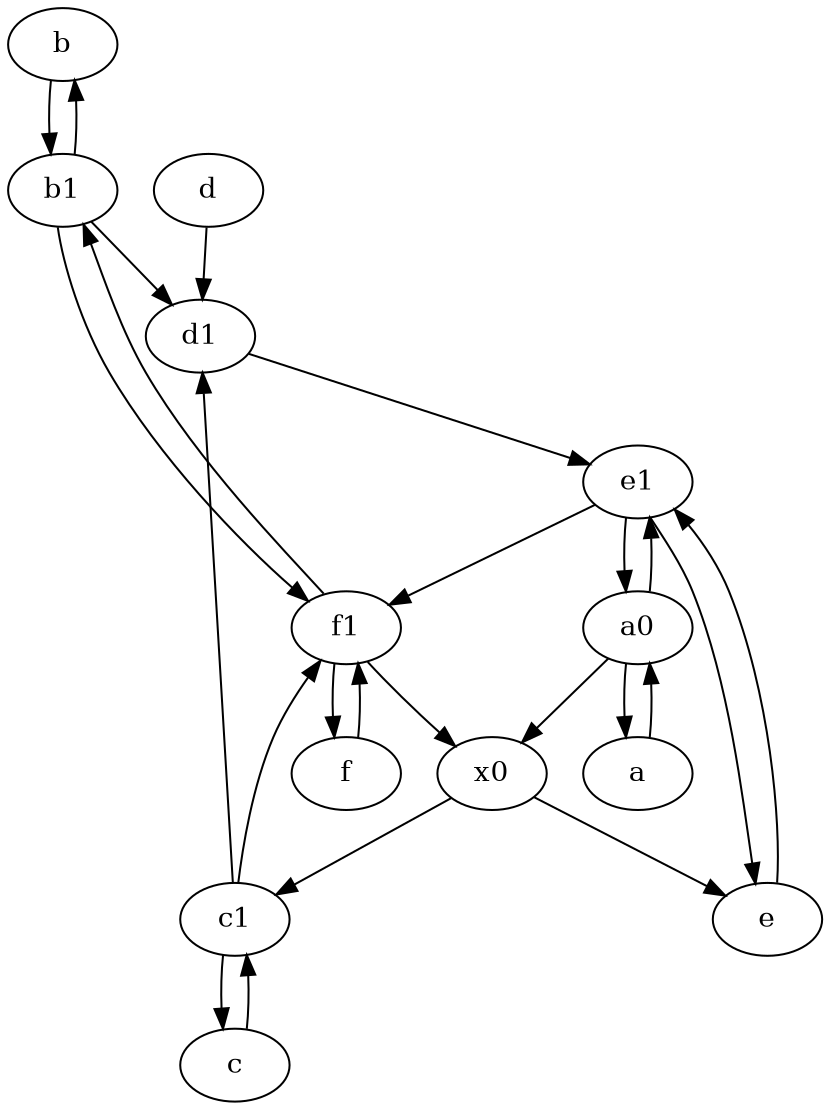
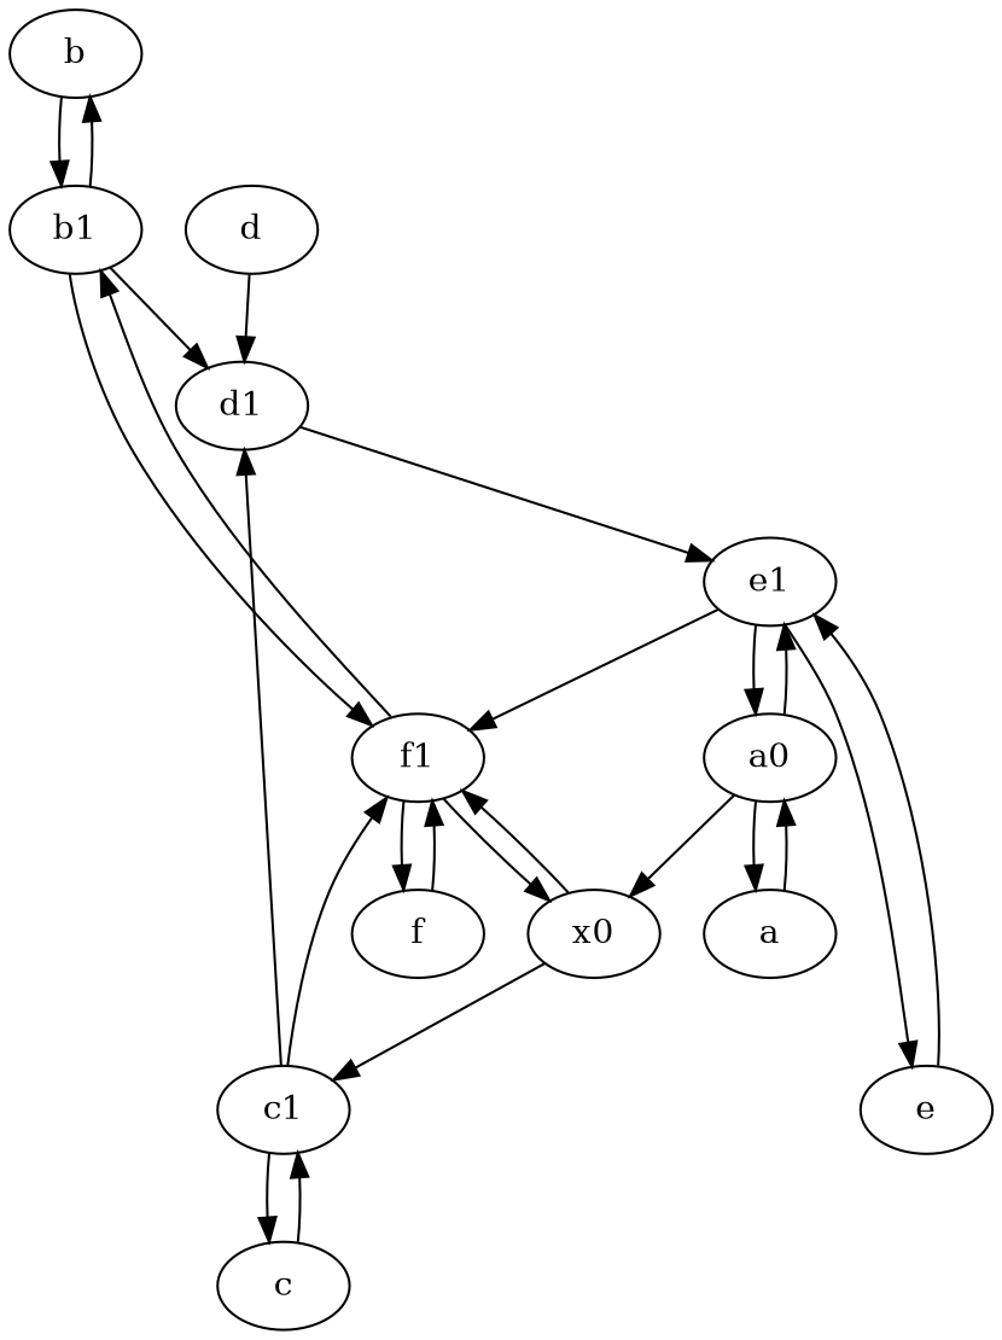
  digraph {
    b
    b1
    f1
    d1
    c1
    c
    x0
    f
    e1
    n10 [label=a0]
    a
    e
    d
    b -> b1
    b1 -> b
    b1 -> f1
    b1 -> d1
    f1 -> b1
    f1 -> x0
    f1 -> f
    d1 -> e1
    c1 -> f1
    c1 -> d1
    c1 -> c
    c -> c1
-   x0 -> e
+   x0 -> f1
    x0 -> c1
    f -> f1
    e1 -> f1
    e1 -> n10
    e1 -> e
    n10 -> x0
    n10 -> e1
    n10 -> a
    a -> n10
    e -> e1
    d -> d1
  }
